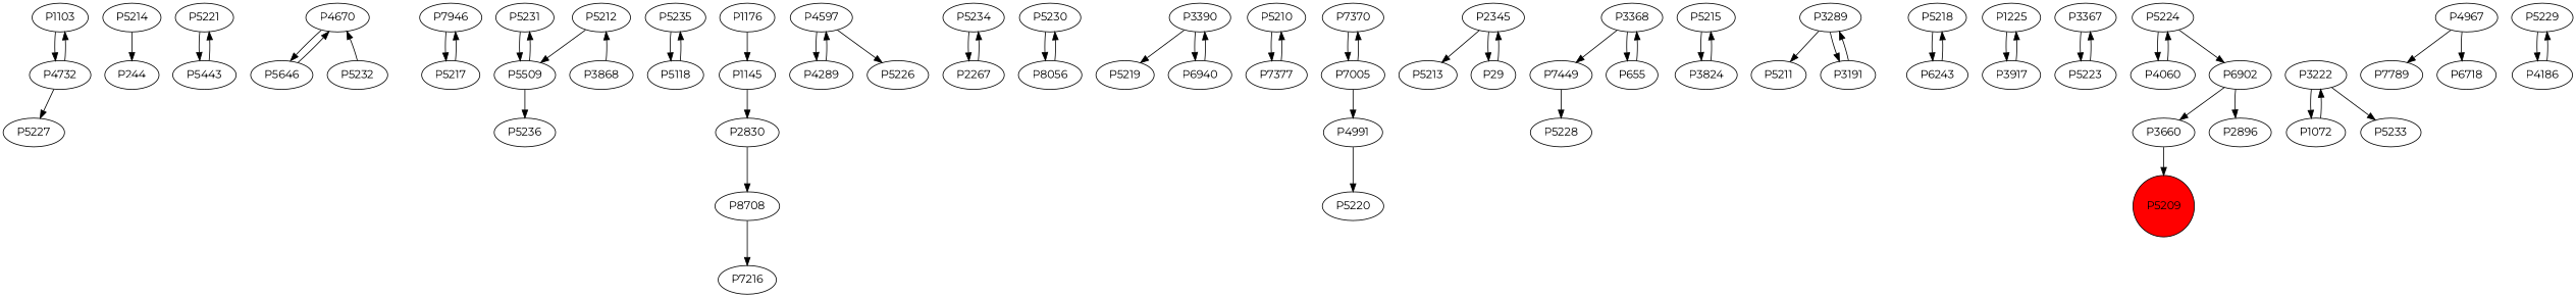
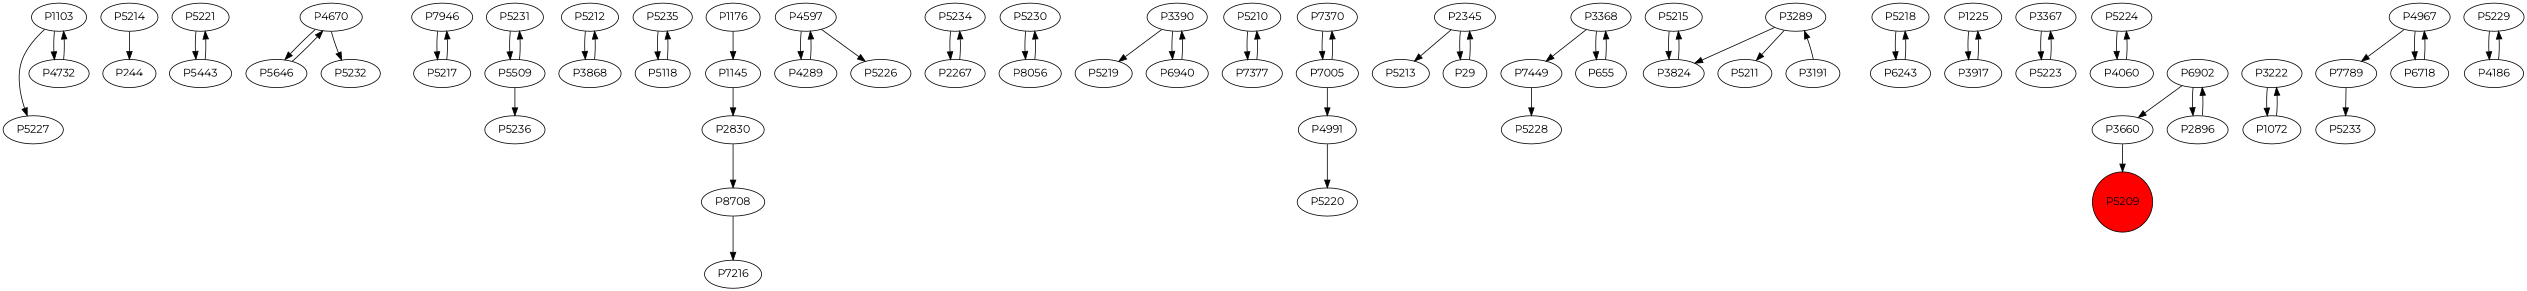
  digraph {
    fontname=Montserrat
    node [fontname=Montserrat]
    edge [fontname=Montserrat]
    P1103
    P5227
    P4732
    P5214
    P244
    P5221
    P5443
    P4670
    P5646
    P5232
    P7946
    P5217
    P5231
    P5509
    P5236
    P3868
    P5212
    P5235
    P5118
    P1145
    P2830
    n22 [label=P8708]
    n23 [label=P7216]
    P4597
    P4289
    P5226
    P5234
    P2267
    P5230
    P8056
    P3390
    P5219
    n33 [label=P6940]
    P5210
    P7377
    P7370
    P7005
    P4991
    P5220
    P2345
    P5213
    P29
    P3368
    P7449
    P655
    P5228
    P5215
    P3824
    P3289
    P5211
    P3191
    P5218
    P6243
    n54 [label=P1225]
    P3917
    P3367
    P5223
    P6902
    P3660
    P2896
    P5209 [fillcolor=red shape=circle style=filled]
    P4060
    P5224
    n64 [label=P3222]
    P1072
    P1176
    P7789
    P5233
    P5229
    P4186
    P4967
    P6718
-   P4732 -> P5227
+   P1103 -> P5227
    P1103 -> P4732
    P4732 -> P1103
    P5214 -> P244
    P5221 -> P5443
    P5443 -> P5221
    P4670 -> P5646
-   P5232 -> P4670
+   P4670 -> P5232
    P5646 -> P4670
    P7946 -> P5217
    P5217 -> P7946
    P5231 -> P5509
    P5509 -> P5231
    P5509 -> P5236
    P3868 -> P5212
-   P5212 -> P5509
+   P5212 -> P3868
    P5235 -> P5118
    P5118 -> P5235
    P1145 -> P2830
    P2830 -> n22
    n22 -> n23
    P4597 -> P4289
    P4597 -> P5226
    P4289 -> P4597
    P5234 -> P2267
    P2267 -> P5234
    P5230 -> P8056
    P8056 -> P5230
    P3390 -> P5219
    P3390 -> n33
    n33 -> P3390
    P5210 -> P7377
    P7377 -> P5210
    P7370 -> P7005
    P7005 -> P7370
    P7005 -> P4991
    P4991 -> P5220
    P2345 -> P5213
    P2345 -> P29
    P29 -> P2345
    P3368 -> P7449
    P3368 -> P655
    P7449 -> P5228
    P655 -> P3368
    P5215 -> P3824
    P3824 -> P5215
    P3289 -> P5211
-   P3289 -> P3191
+   P3289 -> P3824
    P3191 -> P3289
    P5218 -> P6243
    P6243 -> P5218
    n54 -> P3917
    P3917 -> n54
    P3367 -> P5223
    P5223 -> P3367
    P6902 -> P3660
    P6902 -> P2896
    P3660 -> P5209
-   P5224 -> P6902
+   P2896 -> P6902
    P4060 -> P5224
    P5224 -> P4060
    n64 -> P1072
    P1072 -> n64
    P1176 -> P1145
-   n64 -> P5233
+   P7789 -> P5233
    P5229 -> P4186
    P4186 -> P5229
    P4967 -> P7789
    P4967 -> P6718
+   P6718 -> P4967
  }
